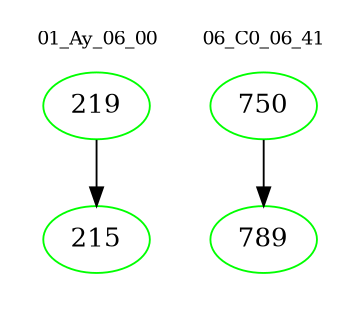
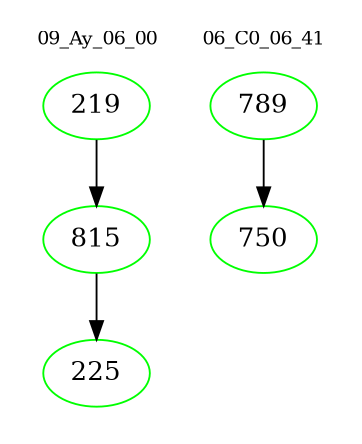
  digraph {
    node [color=green]
    edge [color=black]
    n1 [label=219]
-   n2 [label=215]
+   n2 [label=815]
+   n3 [label=225]
    n4 [label=750]
    n5 [label=789]
    subgraph cluster_1 {
      color=white
      fontsize=10
-     label="01_Ay_06_00"
+     label="09_Ay_06_00"
      n1
      n2
+     n3
    }
    subgraph cluster_2 {
      color=white
      fontsize=10
      label="06_C0_06_41"
      n4
      n5
    }
    n1 -> n2
-   n4 -> n5
+   n2 -> n3
+   n5 -> n4
  }
